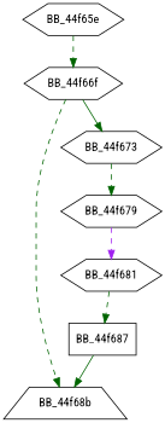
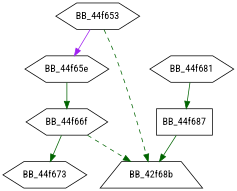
  digraph {
    fontname="Roboto Condensed"
    node [fontname="Roboto Condensed" shape=hexagon]
    edge [color=darkgreen fontname="Roboto Condensed" style=solid]
+   BB_44f653
    BB_44f65e
-   BB_44f68b [shape=trapezium]
+   BB_44f68b [shape=trapezium label=BB_42f68b]
    BB_44f66f
    BB_44f673
-   BB_44f679
    BB_44f681
    BB_44f687 [shape=box]
-   BB_44f65e -> BB_44f66f [style=dashed]
+   BB_44f653 -> BB_44f65e [color=purple]
+   BB_44f653 -> BB_44f68b [style=dashed]
+   BB_44f65e -> BB_44f66f
    BB_44f66f -> BB_44f68b [style=dashed]
    BB_44f66f -> BB_44f673
-   BB_44f673 -> BB_44f679 [style=dashed]
-   BB_44f679 -> BB_44f681 [color=purple style=dashed]
-   BB_44f681 -> BB_44f687 [style=dashed]
+   BB_44f681 -> BB_44f687
    BB_44f687 -> BB_44f68b
  }
